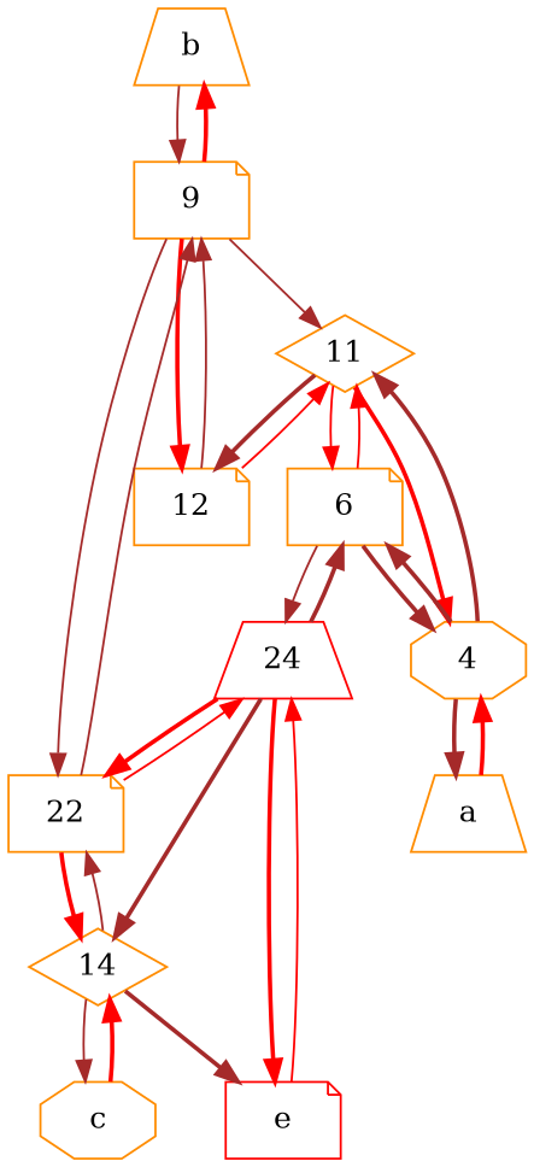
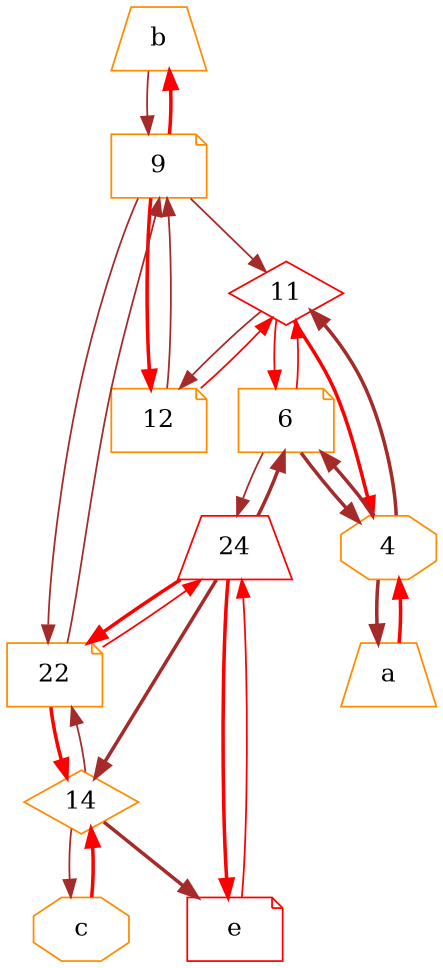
  digraph {
    node [color=darkorange shape=note]
    edge [color=brown style=bold]
    b [shape=trapezium]
    9
    n3 [label=12]
    22
-   11 [shape=diamond]
+   11 [color=red shape=diamond]
    c [shape=octagon]
    14 [shape=diamond]
    e [color=red]
    24 [color=red shape=trapezium]
    6
    a [shape=trapezium]
    4 [shape=octagon]
    b -> 9 [style=solid]
    9 -> b [color=red]
    9 -> n3 [color=red]
    9 -> 22 [style=solid]
    9 -> 11 [style=solid]
    n3 -> 9 [style=solid]
    n3 -> 11 [color=red style=solid]
    22 -> 9 [style=solid]
    22 -> 14 [color=red]
    22 -> 24 [color=red style=solid]
-   11 -> n3
+   11 -> n3 [style=solid]
    11 -> 6 [color=red style=solid]
    11 -> 4 [color=red]
    c -> 14 [color=red]
    14 -> 22 [style=solid]
    14 -> c [style=solid]
    14 -> e
    e -> 24 [color=red style=solid]
    24 -> 22 [color=red]
    24 -> 14
    24 -> e [color=red]
    24 -> 6
    6 -> 11 [color=red style=solid]
    6 -> 24 [style=solid]
    6 -> 4
    a -> 4 [color=red]
    4 -> 11
    4 -> 6
    4 -> a
  }
